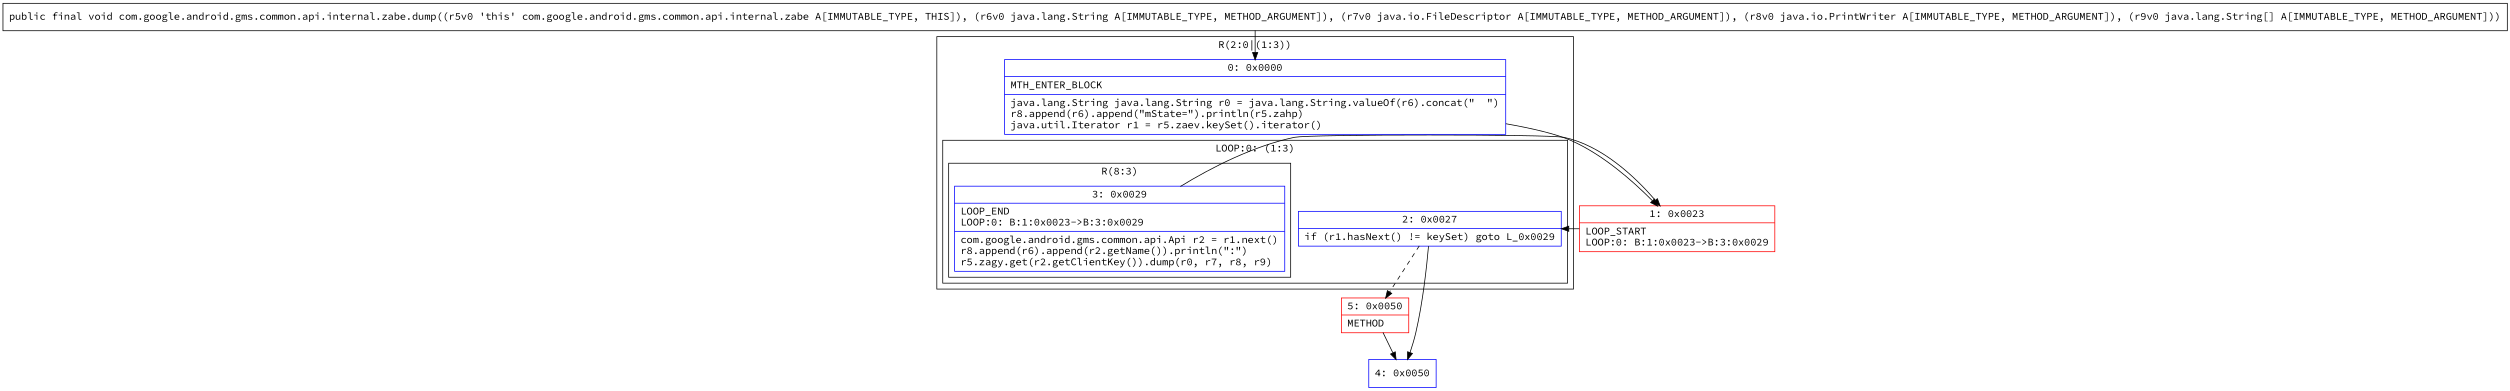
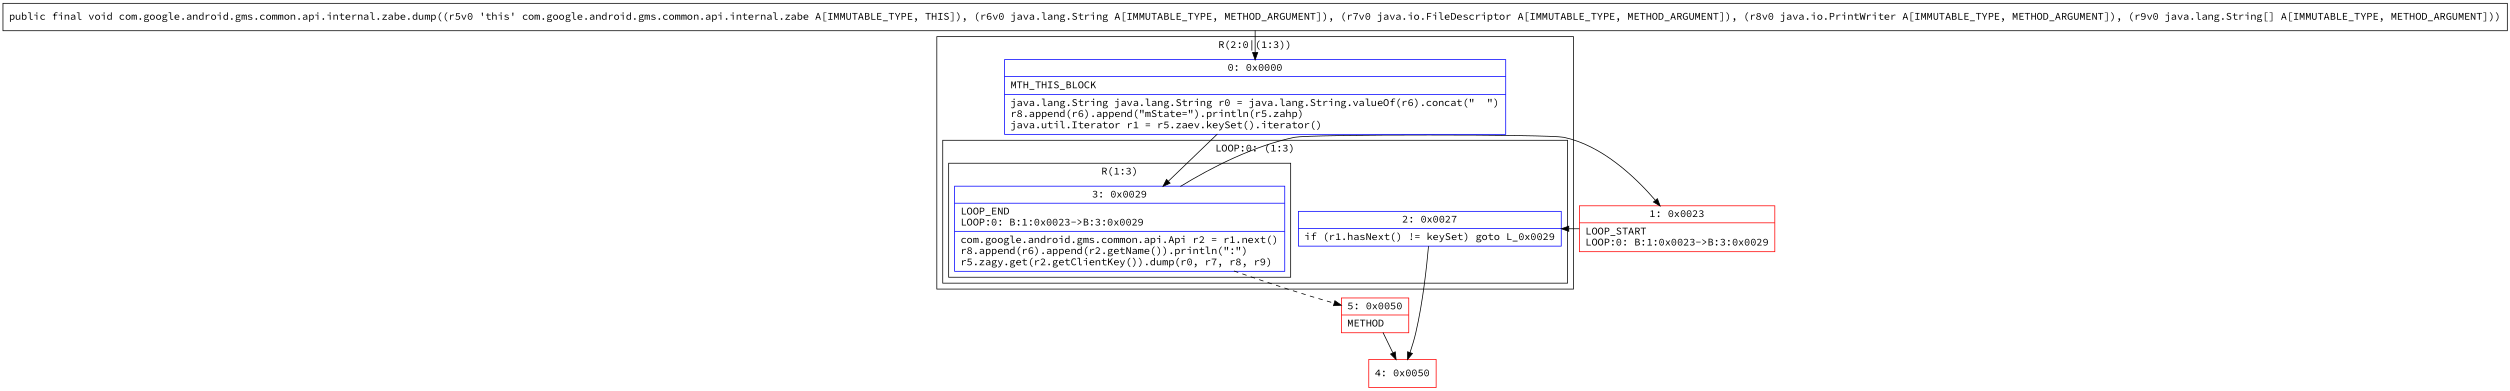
  digraph {
    fontname="Source Code Pro"
    node [color=blue fontname="Source Code Pro" shape=record]
    edge [fontname="Source Code Pro"]
    n1 [label="{3\:\ 0x0029|LOOP_END\lLOOP:0: B:1:0x0023\-\>B:3:0x0029\l|com.google.android.gms.common.api.Api r2 = r1.next()\lr8.append(r6).append(r2.getName()).println(\":\")\lr5.zagy.get(r2.getClientKey()).dump(r0, r7, r8, r9)\l}"]
    n2 [label="{2\:\ 0x0027|if (r1.hasNext() != keySet) goto L_0x0029\l}"]
-   n3 [label="{0\:\ 0x0000|MTH_ENTER_BLOCK\l|java.lang.String java.lang.String r0 = java.lang.String.valueOf(r6).concat(\"  \")\lr8.append(r6).append(\"mState=\").println(r5.zahp)\ljava.util.Iterator r1 = r5.zaev.keySet().iterator()\l}"]
+   n3 [label="{0\:\ 0x0000|MTH_THIS_BLOCK\l|java.lang.String java.lang.String r0 = java.lang.String.valueOf(r6).concat(\"  \")\lr8.append(r6).append(\"mState=\").println(r5.zahp)\ljava.util.Iterator r1 = r5.zaev.keySet().iterator()\l}"]
    n4 [color=red label="{1\:\ 0x0023|LOOP_START\lLOOP:0: B:1:0x0023\-\>B:3:0x0029\l}"]
    n5 [color=red label="{5\:\ 0x0050|METHOD\l}"]
-   n6 [label="{4\:\ 0x0050}"]
+   n6 [color=red label="{4\:\ 0x0050}"]
    n7 [label="{public final void com.google.android.gms.common.api.internal.zabe.dump((r5v0 'this' com.google.android.gms.common.api.internal.zabe A[IMMUTABLE_TYPE, THIS]), (r6v0 java.lang.String A[IMMUTABLE_TYPE, METHOD_ARGUMENT]), (r7v0 java.io.FileDescriptor A[IMMUTABLE_TYPE, METHOD_ARGUMENT]), (r8v0 java.io.PrintWriter A[IMMUTABLE_TYPE, METHOD_ARGUMENT]), (r9v0 java.lang.String[] A[IMMUTABLE_TYPE, METHOD_ARGUMENT])) }" color=""]
    subgraph cluster_1 {
      label="R(2:0|(1:3))"
      n3
      subgraph cluster_2 {
        label="LOOP:0: (1:3)"
        n2
        subgraph cluster_3 {
-         label="R(8:3)"
+         label="R(1:3)"
          n1
        }
      }
    }
    n1 -> n4
-   n2 -> n5 [style=dashed]
+   n1 -> n5 [style=dashed]
    n2 -> n6
-   n3 -> n4
+   n3 -> n1
    n4 -> n2
    n5 -> n6
    n7 -> n3
  }
